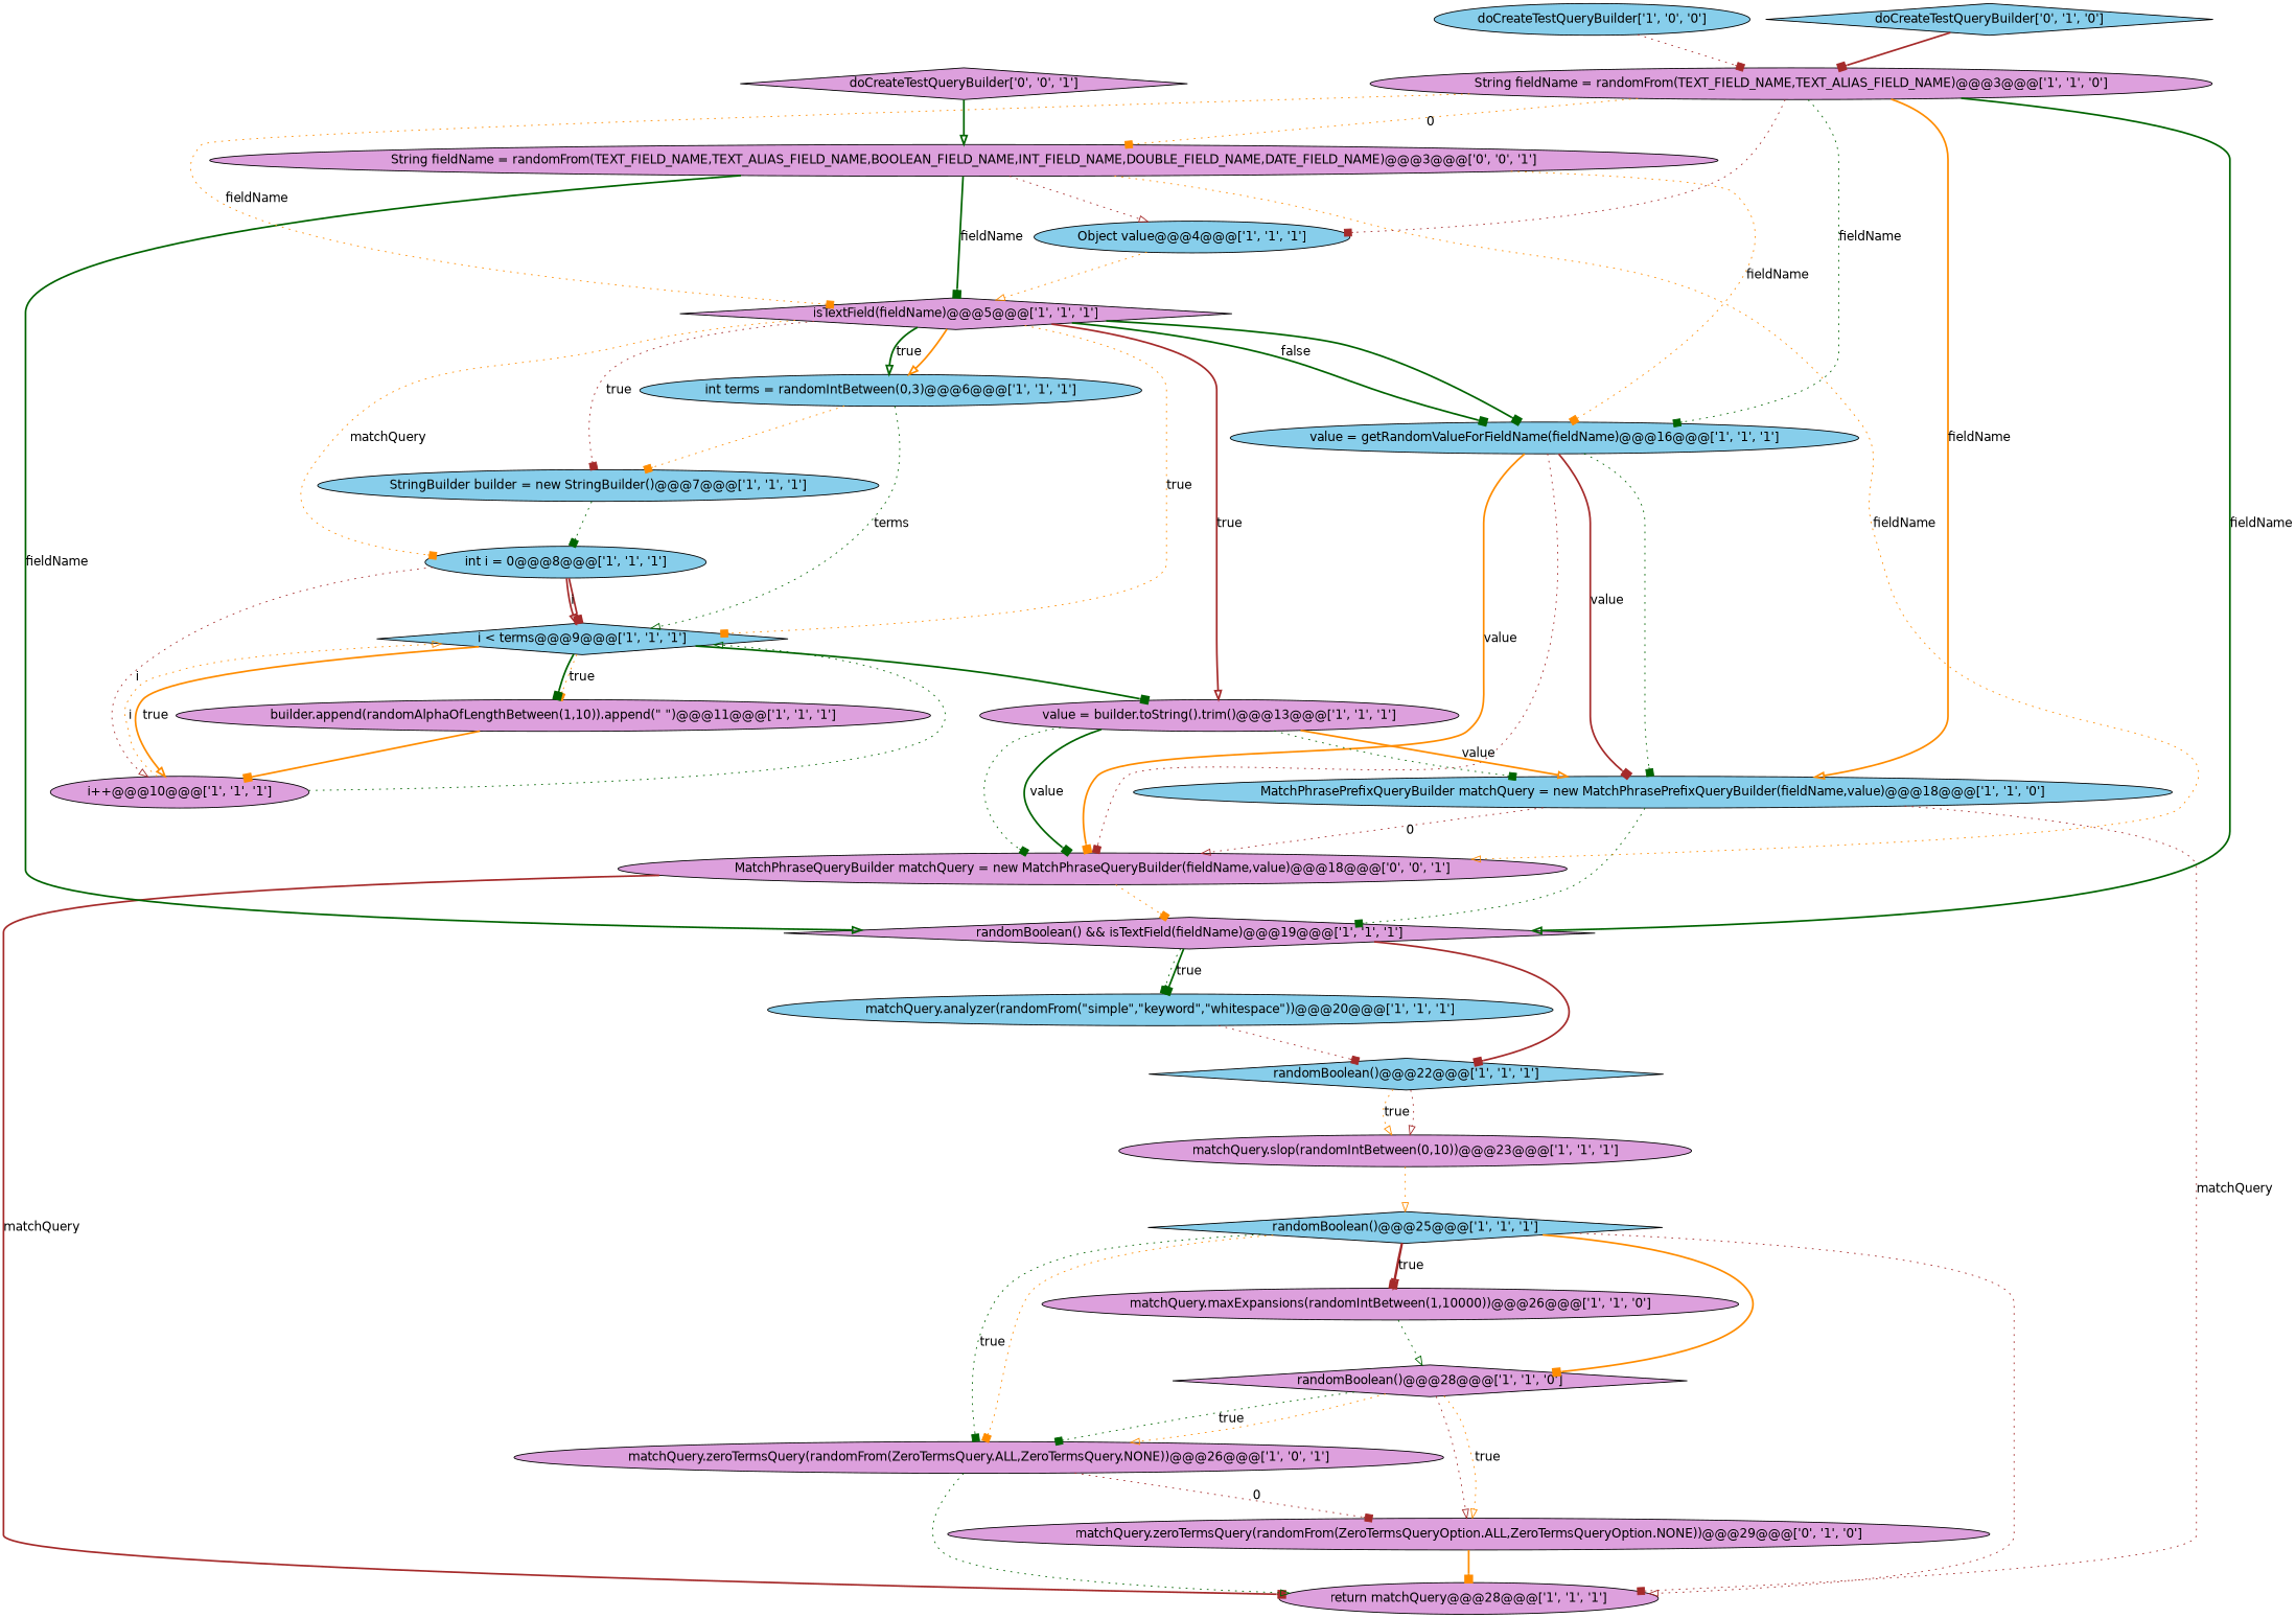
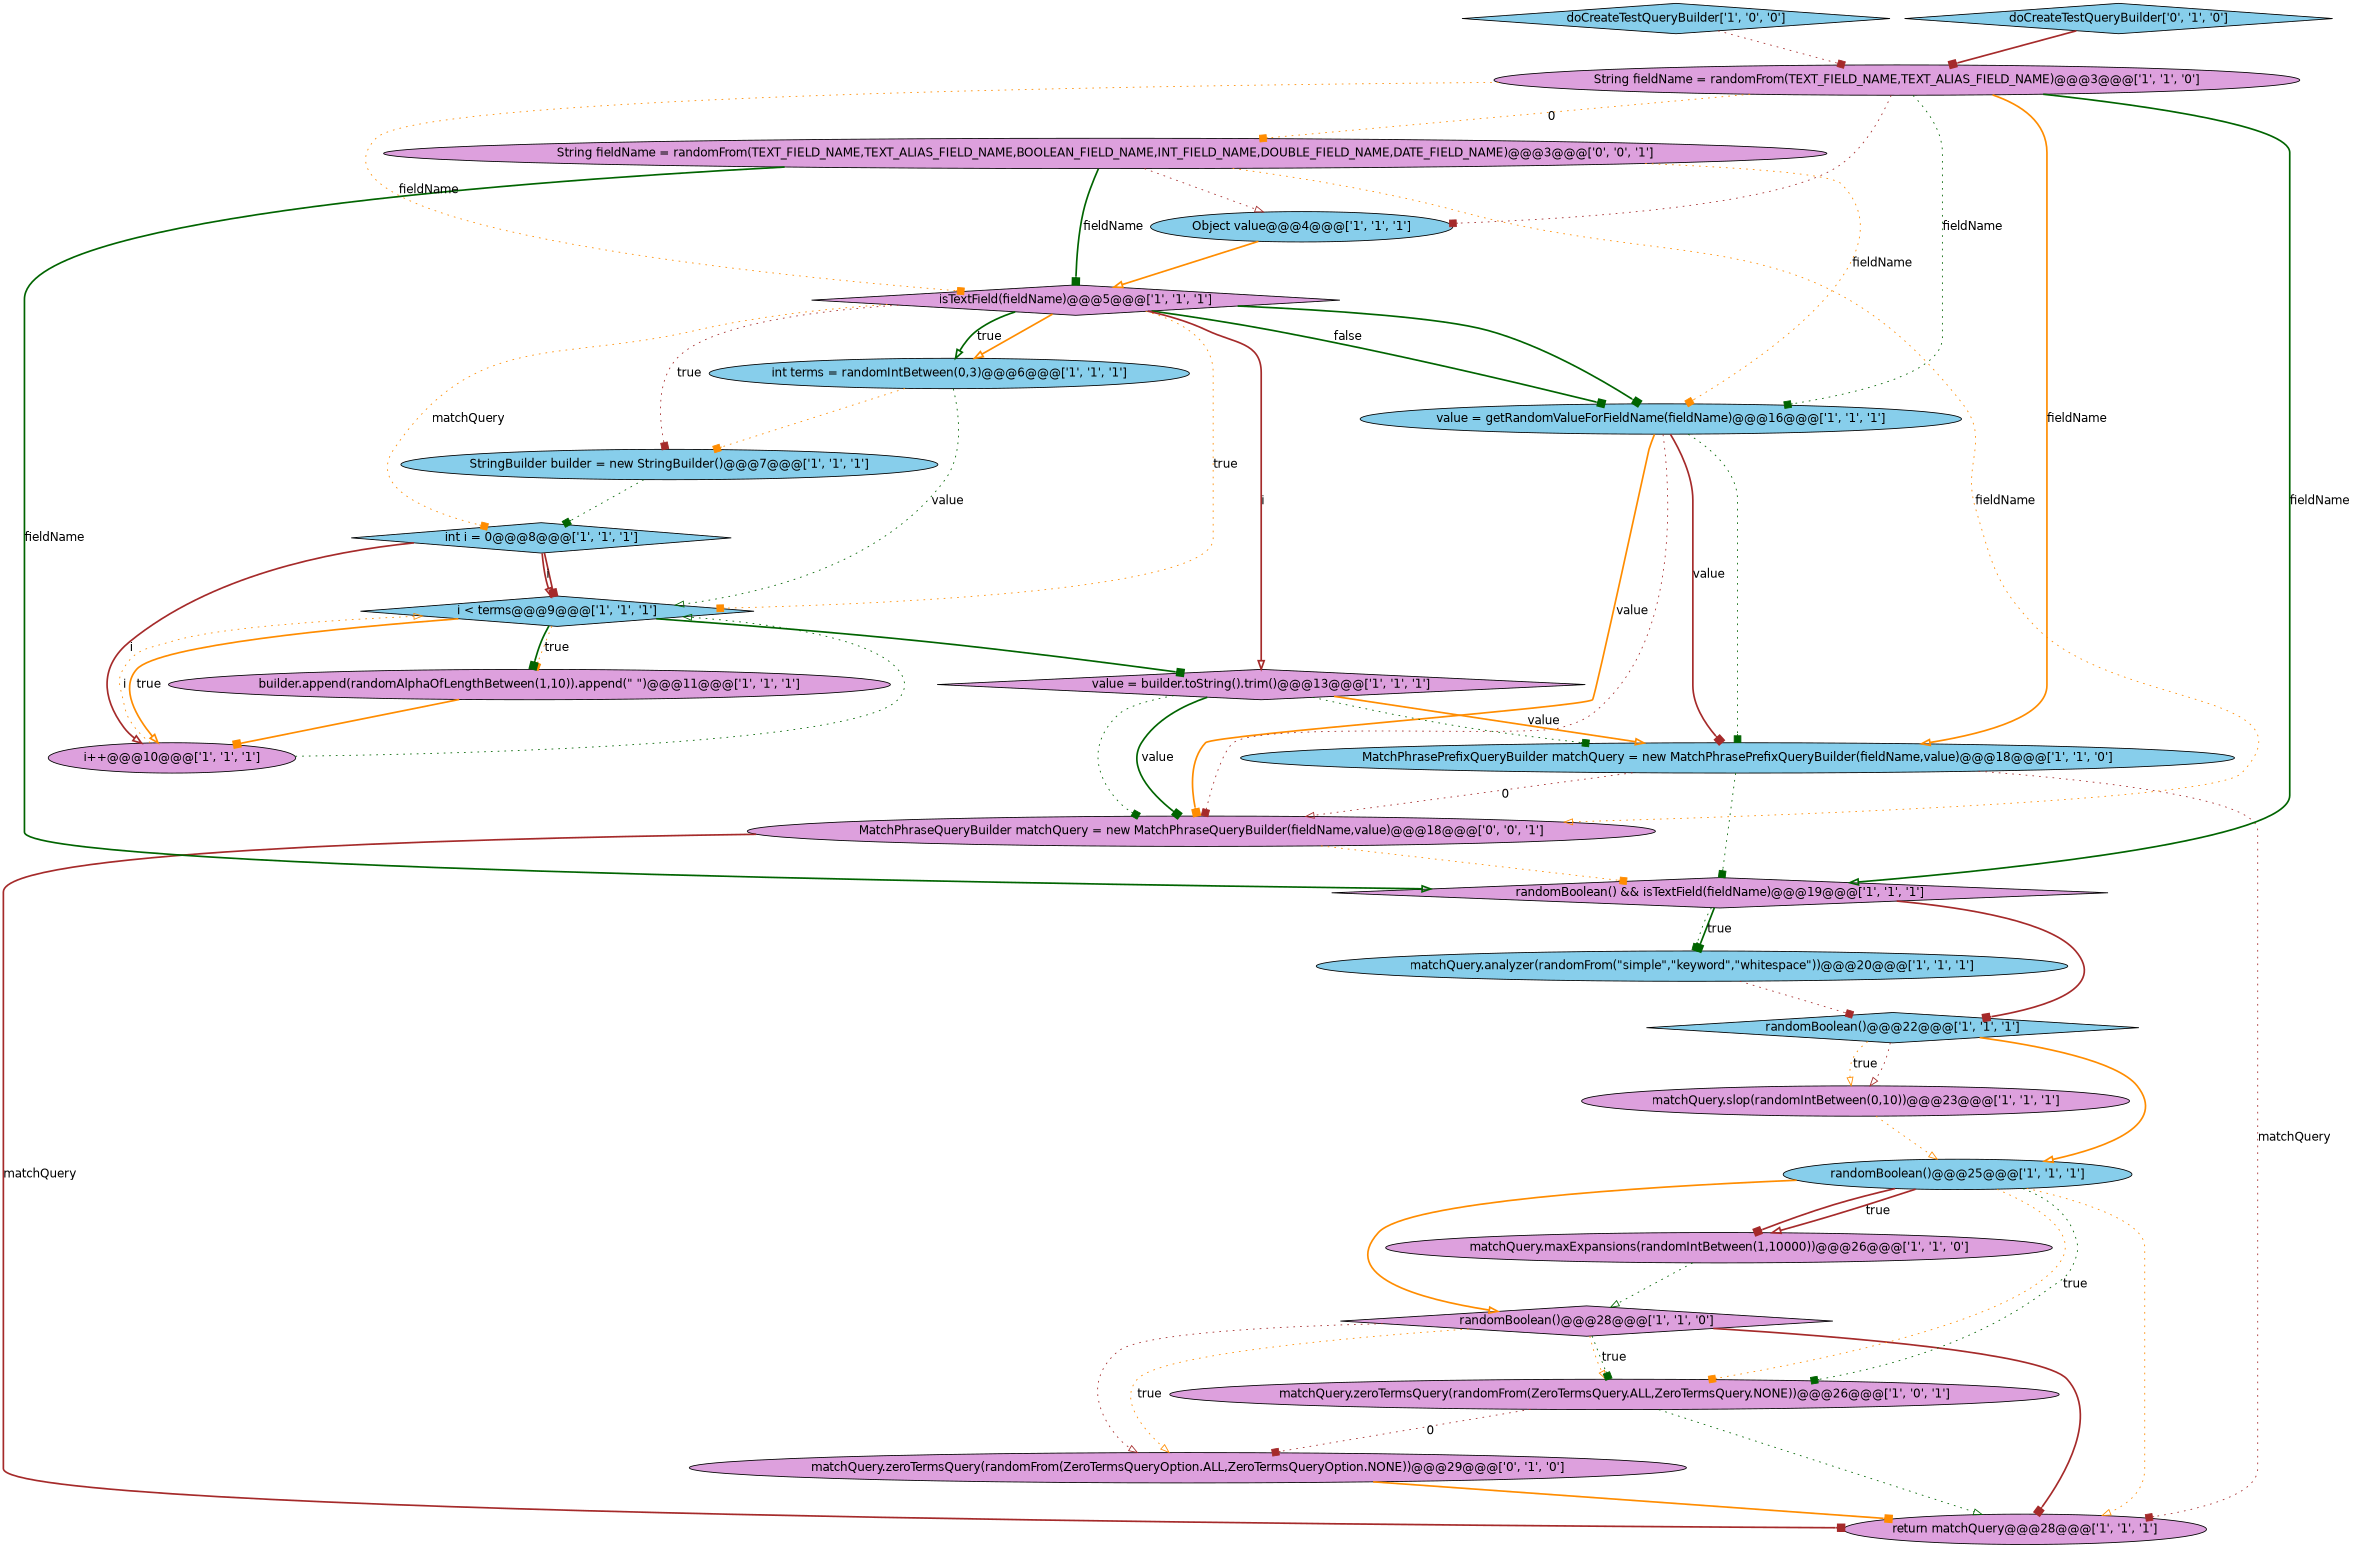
  digraph {
    fontname="DejaVu Sans"
    node [fillcolor=plum fontname="DejaVu Sans" shape=ellipse style=filled]
    edge [arrowhead=box color=darkorange fontname="DejaVu Sans" style=dotted]
    n1 [label="isTextField(fieldName)@@@5@@@['1', '1', '1']" shape=diamond]
    n2 [fillcolor=skyblue label="i < terms@@@9@@@['1', '1', '1']" shape=diamond]
    n3 [fillcolor=skyblue label="int terms = randomIntBetween(0,3)@@@6@@@['1', '1', '1']"]
    n4 [fillcolor=skyblue label="value = getRandomValueForFieldName(fieldName)@@@16@@@['1', '1', '1']"]
-   n5 [label="value = builder.toString().trim()@@@13@@@['1', '1', '1']"]
-   n6 [fillcolor=skyblue label="int i = 0@@@8@@@['1', '1', '1']"]
+   n5 [label="value = builder.toString().trim()@@@13@@@['1', '1', '1']" shape=diamond]
+   n6 [fillcolor=skyblue label="int i = 0@@@8@@@['1', '1', '1']" shape=diamond]
    n7 [fillcolor=skyblue label="StringBuilder builder = new StringBuilder()@@@7@@@['1', '1', '1']"]
    n8 [label="builder.append(randomAlphaOfLengthBetween(1,10)).append(\" \")@@@11@@@['1', '1', '1']"]
    n9 [label="i++@@@10@@@['1', '1', '1']"]
    n10 [label="MatchPhraseQueryBuilder matchQuery = new MatchPhraseQueryBuilder(fieldName,value)@@@18@@@['0', '0', '1']"]
    n11 [fillcolor=skyblue label="MatchPhrasePrefixQueryBuilder matchQuery = new MatchPhrasePrefixQueryBuilder(fieldName,value)@@@18@@@['1', '1', '0']"]
    n12 [label="matchQuery.maxExpansions(randomIntBetween(1,10000))@@@26@@@['1', '1', '0']"]
    n13 [label="randomBoolean()@@@28@@@['1', '1', '0']" shape=diamond]
    n14 [label="matchQuery.zeroTermsQuery(randomFrom(ZeroTermsQuery.ALL,ZeroTermsQuery.NONE))@@@26@@@['1', '0', '1']"]
    n15 [label="return matchQuery@@@28@@@['1', '1', '1']"]
    n16 [label="matchQuery.zeroTermsQuery(randomFrom(ZeroTermsQueryOption.ALL,ZeroTermsQueryOption.NONE))@@@29@@@['0', '1', '0']"]
-   n17 [label="doCreateTestQueryBuilder['0', '0', '1']" shape=diamond]
    n18 [label="String fieldName = randomFrom(TEXT_FIELD_NAME,TEXT_ALIAS_FIELD_NAME,BOOLEAN_FIELD_NAME,INT_FIELD_NAME,DOUBLE_FIELD_NAME,DATE_FIELD_NAME)@@@3@@@['0', '0', '1']"]
    n19 [label="randomBoolean() && isTextField(fieldName)@@@19@@@['1', '1', '1']" shape=diamond]
    n20 [fillcolor=skyblue label="Object value@@@4@@@['1', '1', '1']"]
    n21 [fillcolor=skyblue label="matchQuery.analyzer(randomFrom(\"simple\",\"keyword\",\"whitespace\"))@@@20@@@['1', '1', '1']"]
    n22 [fillcolor=skyblue label="randomBoolean()@@@22@@@['1', '1', '1']" shape=diamond]
-   n23 [fillcolor=skyblue label="randomBoolean()@@@25@@@['1', '1', '1']" shape=diamond]
+   n23 [fillcolor=skyblue label="randomBoolean()@@@25@@@['1', '1', '1']"]
    n24 [label="matchQuery.slop(randomIntBetween(0,10))@@@23@@@['1', '1', '1']"]
    n25 [label="String fieldName = randomFrom(TEXT_FIELD_NAME,TEXT_ALIAS_FIELD_NAME)@@@3@@@['1', '1', '0']"]
-   n26 [fillcolor=skyblue label="doCreateTestQueryBuilder['1', '0', '0']"]
+   n26 [fillcolor=skyblue label="doCreateTestQueryBuilder['1', '0', '0']" shape=diamond]
    n27 [fillcolor=skyblue label="doCreateTestQueryBuilder['0', '1', '0']" shape=diamond]
    n1 -> n2 [label=true]
    n1 -> n3 [arrowhead=onormal style=bold]
    n1 -> n3 [arrowhead=onormal color=darkgreen label=true style=bold]
    n1 -> n4 [color=darkgreen style=bold]
    n1 -> n4 [color=darkgreen label=false style=bold]
-   n1 -> n5 [arrowhead=onormal color=brown label=true style=bold]
+   n1 -> n5 [arrowhead=onormal color=brown label=i style=bold]
    n1 -> n6 [label=matchQuery]
    n1 -> n7 [color=brown label=true]
    n2 -> n5 [color=darkgreen style=bold]
    n2 -> n8 [label=true]
    n2 -> n8 [color=darkgreen style=bold]
    n2 -> n9 [arrowhead=onormal label=true style=bold]
-   n3 -> n2 [arrowhead=onormal color=darkgreen label=terms]
+   n3 -> n2 [arrowhead=onormal color=darkgreen label=value]
    n3 -> n7
    n4 -> n10 [label=value style=bold]
    n4 -> n10 [color=brown]
    n4 -> n11 [color=brown label=value style=bold]
    n4 -> n11 [color=darkgreen]
    n5 -> n10 [color=darkgreen]
    n5 -> n10 [color=darkgreen label=value style=bold]
    n5 -> n11 [arrowhead=onormal label=value style=bold]
    n5 -> n11 [color=darkgreen]
    n6 -> n2 [color=brown style=bold]
    n6 -> n2 [arrowhead=onormal color=brown label=i style=bold]
-   n6 -> n9 [arrowhead=onormal color=brown label=i]
+   n6 -> n9 [arrowhead=onormal color=brown label=i style=bold]
    n7 -> n6 [color=darkgreen]
    n8 -> n9 [style=bold]
    n9 -> n2 [arrowhead=onormal color=darkgreen]
    n9 -> n2 [arrowhead=onormal label=i]
    n10 -> n15 [color=brown label=matchQuery style=bold]
    n10 -> n19
    n11 -> n10 [arrowhead=onormal color=brown label=0]
    n11 -> n15 [color=brown label=matchQuery]
    n11 -> n19 [color=darkgreen]
    n12 -> n13 [arrowhead=onormal color=darkgreen]
    n13 -> n14 [arrowhead=onormal]
    n13 -> n14 [color=darkgreen label=true]
+   n13 -> n15 [color=brown style=bold]
    n13 -> n16 [arrowhead=onormal color=brown]
    n13 -> n16 [arrowhead=onormal label=true]
    n14 -> n15 [arrowhead=onormal color=darkgreen]
    n14 -> n16 [color=brown label=0]
    n16 -> n15 [style=bold]
-   n17 -> n18 [arrowhead=onormal color=darkgreen style=bold]
    n18 -> n1 [color=darkgreen label=fieldName style=bold]
    n18 -> n4 [label=fieldName]
    n18 -> n10 [arrowhead=onormal label=fieldName]
    n18 -> n19 [arrowhead=onormal color=darkgreen label=fieldName style=bold]
    n18 -> n20 [arrowhead=onormal color=brown]
    n19 -> n21 [color=darkgreen label=true style=bold]
    n19 -> n21 [color=darkgreen]
    n19 -> n22 [color=brown style=bold]
-   n20 -> n1 [arrowhead=onormal]
+   n20 -> n1 [arrowhead=onormal style=bold]
    n21 -> n22 [color=brown]
+   n22 -> n23 [arrowhead=onormal style=bold]
    n22 -> n24 [arrowhead=onormal color=brown]
    n22 -> n24 [arrowhead=onormal label=true]
    n23 -> n12 [color=brown style=bold]
    n23 -> n12 [arrowhead=onormal color=brown label=true style=bold]
-   n23 -> n13 [style=bold]
+   n23 -> n13 [arrowhead=onormal style=bold]
    n23 -> n14
    n23 -> n14 [color=darkgreen label=true]
-   n23 -> n15 [arrowhead=onormal color=brown]
+   n23 -> n15 [arrowhead=onormal]
    n24 -> n23 [arrowhead=onormal]
    n25 -> n1 [label=fieldName]
    n25 -> n4 [color=darkgreen label=fieldName]
    n25 -> n11 [arrowhead=onormal label=fieldName style=bold]
    n25 -> n18 [label=0]
    n25 -> n19 [arrowhead=onormal color=darkgreen label=fieldName style=bold]
    n25 -> n20 [color=brown]
    n26 -> n25 [color=brown]
    n27 -> n25 [color=brown style=bold]
  }
